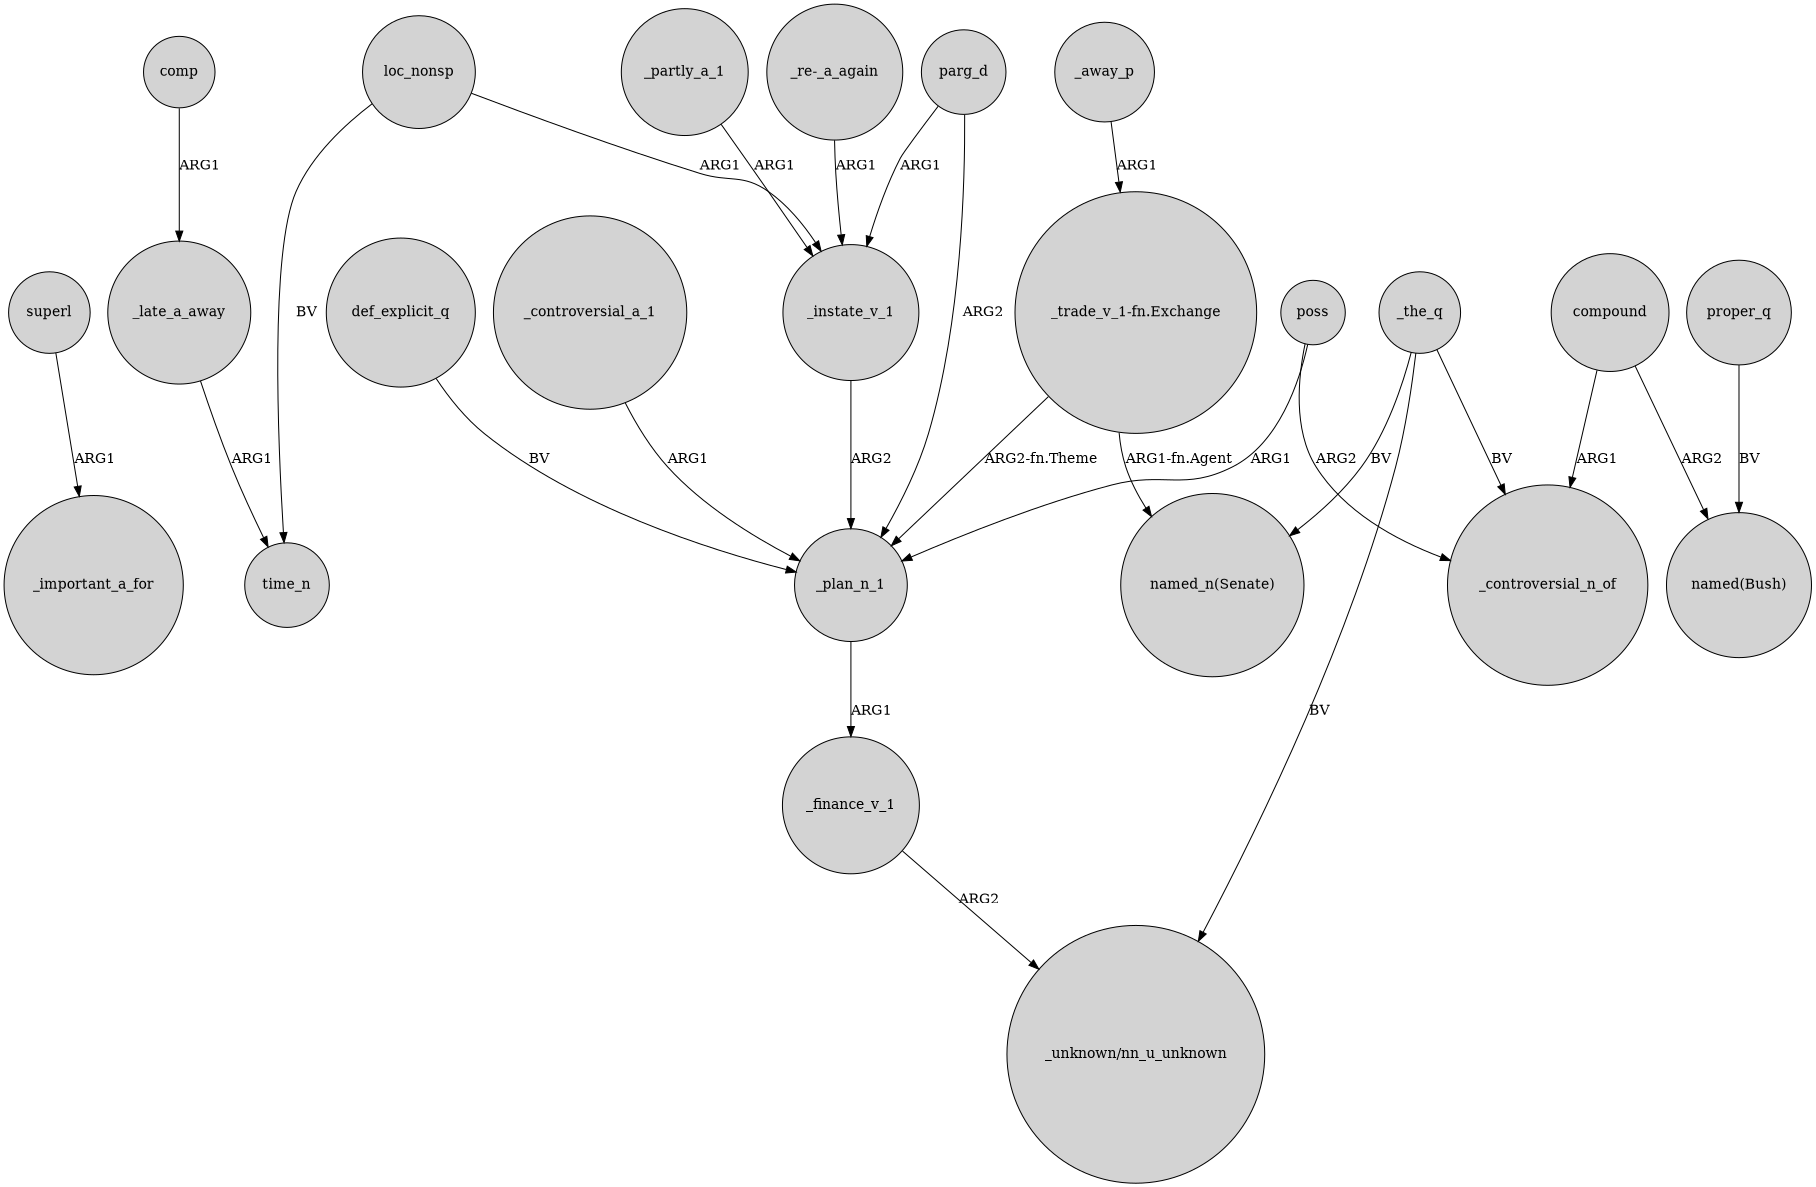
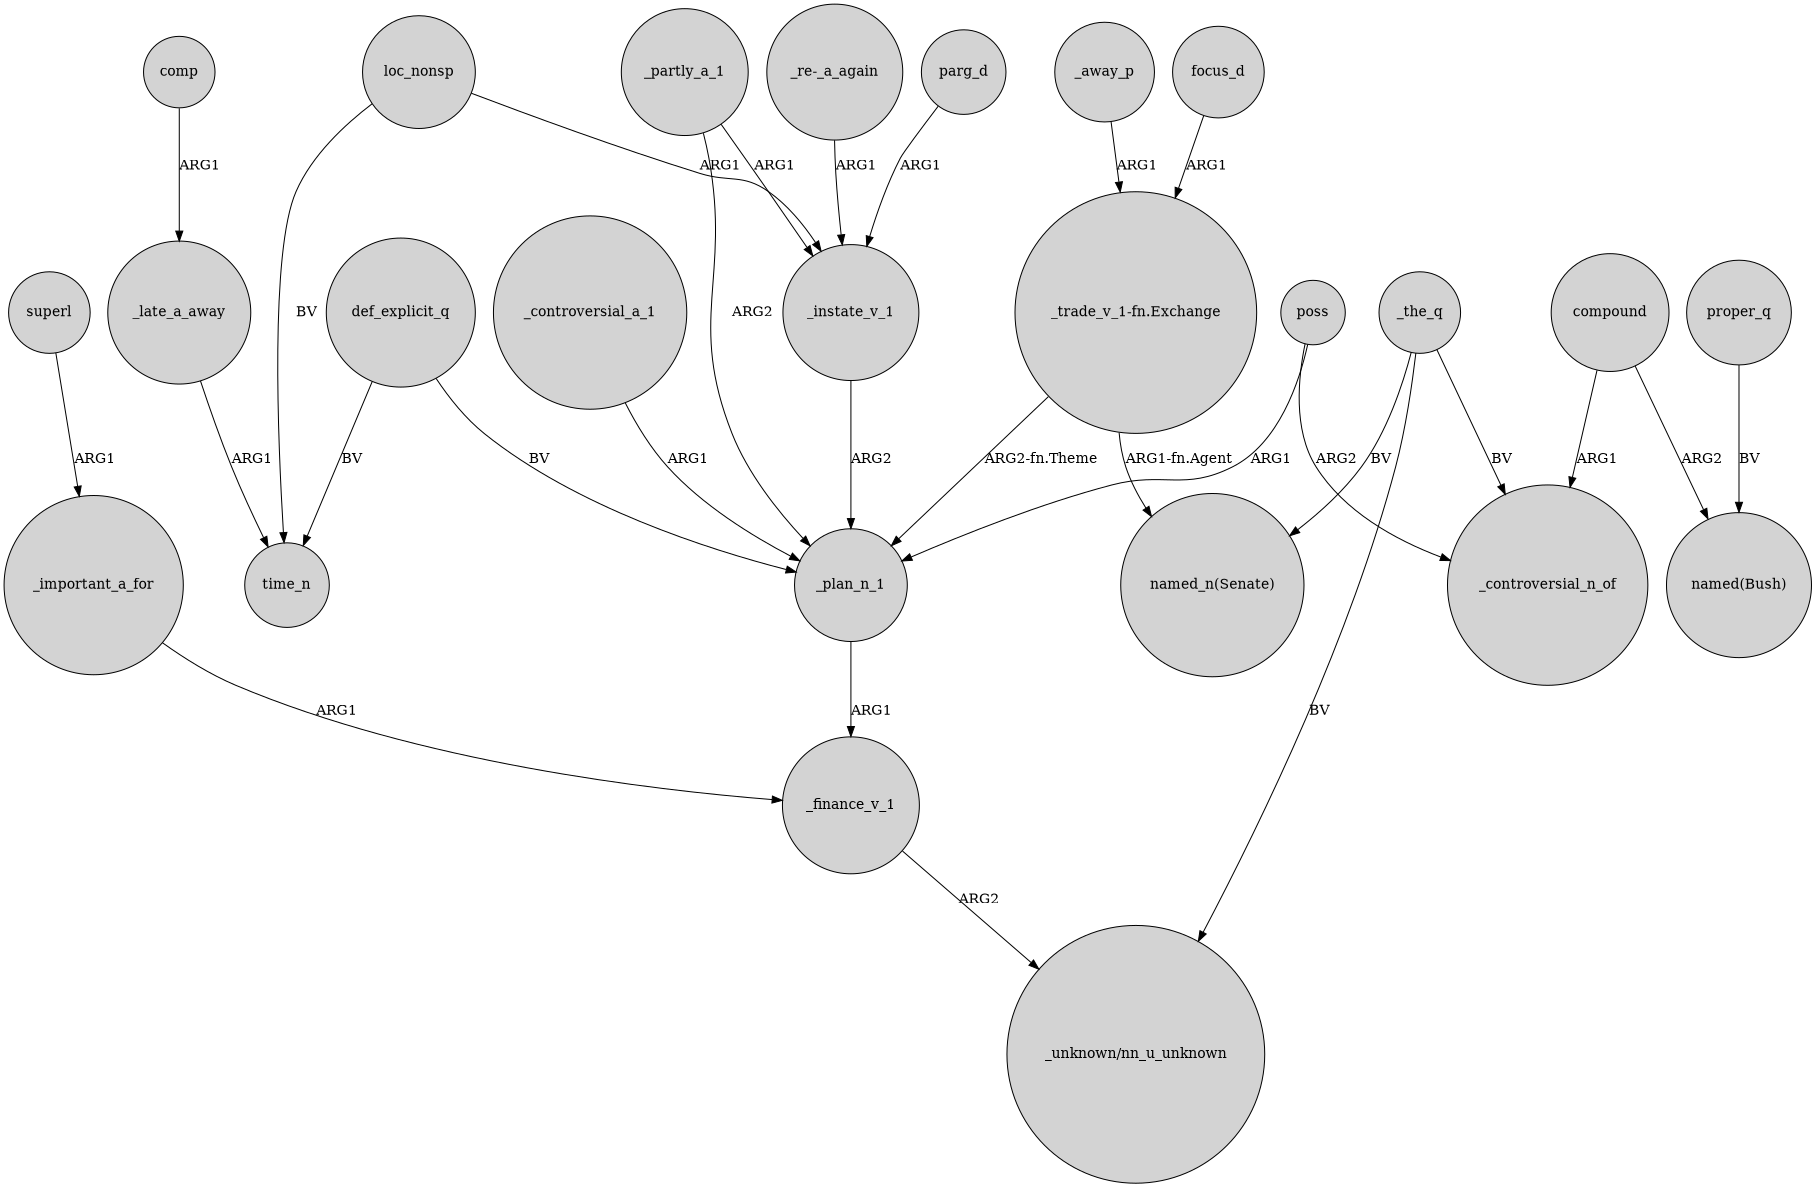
  digraph {
    node [shape=circle style=filled]
    poss
    _plan_n_1
    n3 [label=_controversial_n_of]
    _finance_v_1
    n5 [label="_unknown/nn_u_unknown"]
    _partly_a_1
    _instate_v_1
    n8 [label=_late_a_away]
    comp
    time_n
    _important_a_for
    "_re-_a_again"
    compound
    "named(Bush)"
    parg_d
    def_explicit_q
    _the_q
    "named_n(Senate)"
    loc_nonsp
    superl
    "_trade_v_1-fn.Exchange"
    _away_p
    proper_q
    _controversial_a_1
+   focus_d
    poss -> _plan_n_1 [label=ARG1]
    poss -> n3 [label=ARG2]
    _plan_n_1 -> _finance_v_1 [label=ARG1]
    _finance_v_1 -> n5 [label=ARG2]
    _partly_a_1 -> _instate_v_1 [label=ARG1]
    _instate_v_1 -> _plan_n_1 [label=ARG2]
    n8 -> time_n [label=ARG1]
    comp -> n8 [label=ARG1]
+   _important_a_for -> _finance_v_1 [label=ARG1]
    "_re-_a_again" -> _instate_v_1 [label=ARG1]
    compound -> n3 [label=ARG1]
    compound -> "named(Bush)" [label=ARG2]
-   parg_d -> _plan_n_1 [label=ARG2]
+   _partly_a_1 -> _plan_n_1 [label=ARG2]
    parg_d -> _instate_v_1 [label=ARG1]
    def_explicit_q -> _plan_n_1 [label=BV]
+   def_explicit_q -> time_n [label=BV]
    _the_q -> n3 [label=BV]
    _the_q -> n5 [label=BV]
    _the_q -> "named_n(Senate)" [label=BV]
    loc_nonsp -> _instate_v_1 [label=ARG1]
    loc_nonsp -> time_n [label=BV]
    superl -> _important_a_for [label=ARG1]
    "_trade_v_1-fn.Exchange" -> _plan_n_1 [label="ARG2-fn.Theme"]
    "_trade_v_1-fn.Exchange" -> "named_n(Senate)" [label="ARG1-fn.Agent"]
    _away_p -> "_trade_v_1-fn.Exchange" [label=ARG1]
    proper_q -> "named(Bush)" [label=BV]
    _controversial_a_1 -> _plan_n_1 [label=ARG1]
+   focus_d -> "_trade_v_1-fn.Exchange" [label=ARG1]
  }
